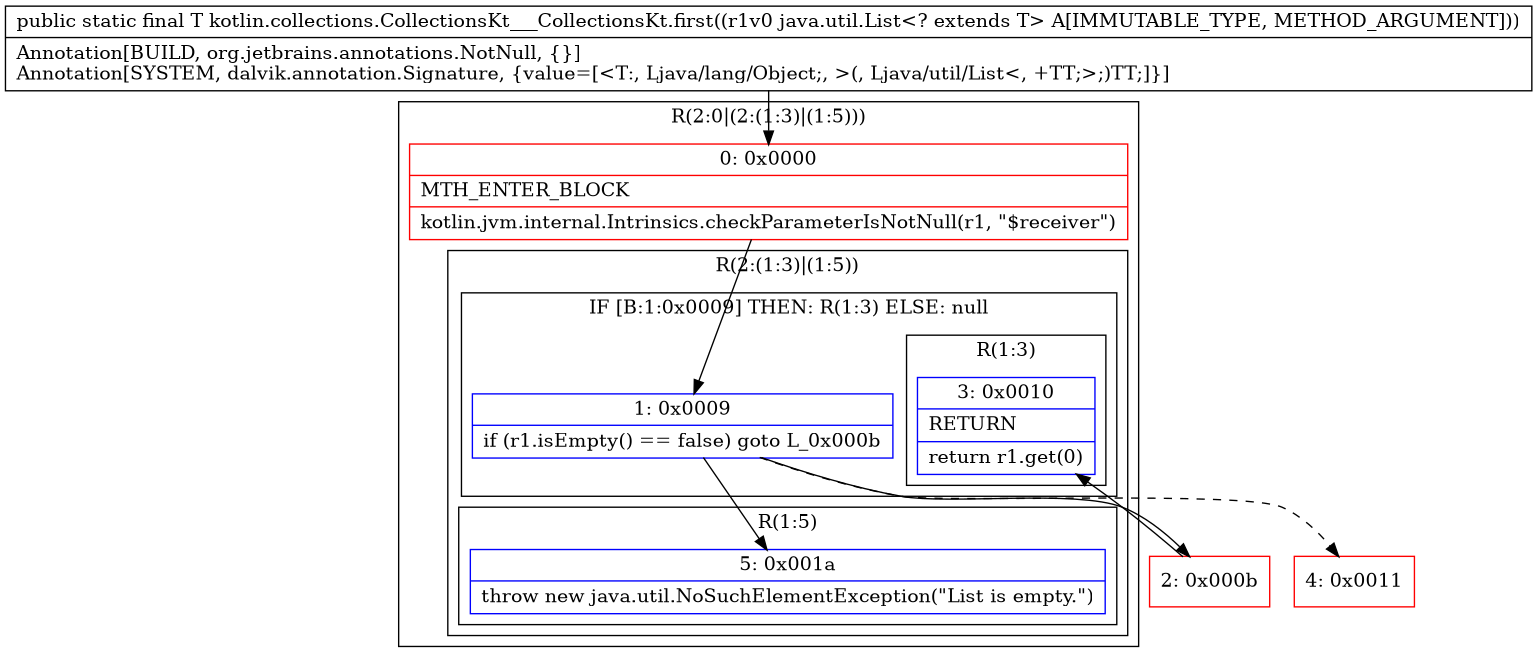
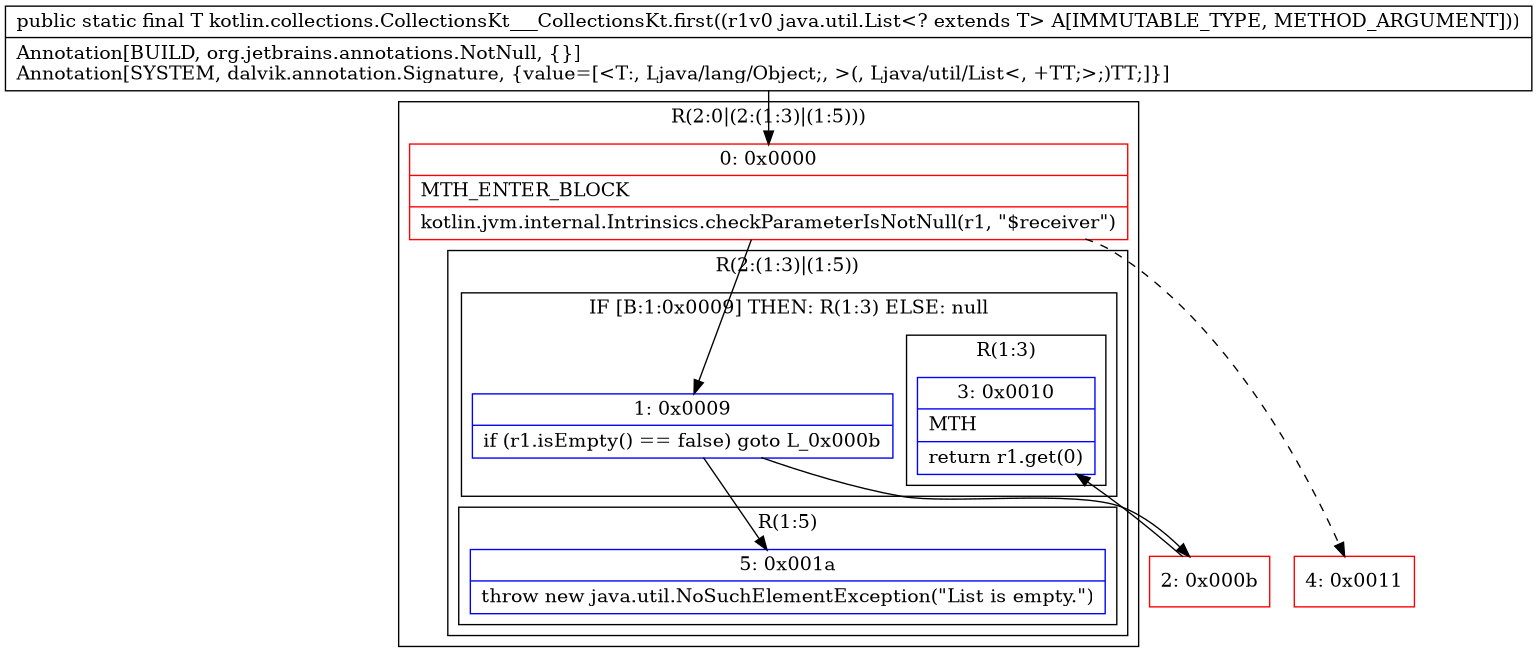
  digraph {
    node [color=blue shape=record]
-   n1 [label="{3\:\ 0x0010|RETURN\l|return r1.get(0)\l}"]
+   n1 [label="{3\:\ 0x0010|MTH\l|return r1.get(0)\l}"]
    n2 [label="{1\:\ 0x0009|if (r1.isEmpty() == false) goto L_0x000b\l}"]
    n3 [label="{5\:\ 0x001a|throw new java.util.NoSuchElementException(\"List is empty.\")\l}"]
    n4 [color=red label="{0\:\ 0x0000|MTH_ENTER_BLOCK\l|kotlin.jvm.internal.Intrinsics.checkParameterIsNotNull(r1, \"$receiver\")\l}"]
    n5 [color=red label="{2\:\ 0x000b}"]
    n6 [color=red label="{4\:\ 0x0011}"]
    n7 [label="{public static final T kotlin.collections.CollectionsKt___CollectionsKt.first((r1v0 java.util.List\<? extends T\> A[IMMUTABLE_TYPE, METHOD_ARGUMENT]))  | Annotation[BUILD, org.jetbrains.annotations.NotNull, \{\}]\lAnnotation[SYSTEM, dalvik.annotation.Signature, \{value=[\<T:, Ljava\/lang\/Object;, \>(, Ljava\/util\/List\<, +TT;\>;)TT;]\}]\l}" color=""]
    subgraph cluster_1 {
      label="R(2:0|(2:(1:3)|(1:5)))"
      n4
      subgraph cluster_2 {
        label="R(2:(1:3)|(1:5))"
        subgraph cluster_3 {
          label="IF [B:1:0x0009] THEN: R(1:3) ELSE: null"
          n2
          subgraph cluster_4 {
            label="R(1:3)"
            n1
          }
        }
        subgraph cluster_5 {
          label="R(1:5)"
          n3
        }
      }
    }
    n2 -> n3
    n2 -> n5
-   n2 -> n6 [style=dashed]
+   n4 -> n6 [style=dashed]
    n4 -> n2
    n5 -> n1
    n7 -> n4
  }
